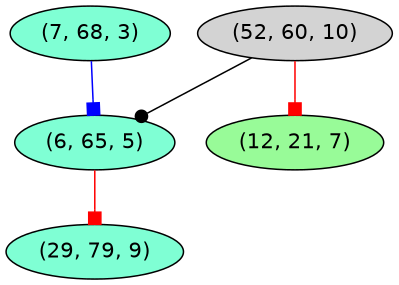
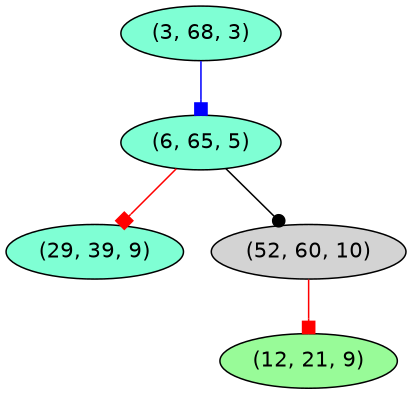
  digraph {
    fontname="DejaVu Sans"
    node [fillcolor=aquamarine fontname="DejaVu Sans" style=filled]
    edge [arrowhead=box color=red fontname="DejaVu Sans"]
-   "(3, 68, 3)" [label="(7, 68, 3)"]
+   "(3, 68, 3)"
    "(6, 65, 5)"
-   "(29, 39, 9)" [label="(29, 79, 9)"]
+   "(29, 39, 9)"
    "(52, 60, 10)" [fillcolor=lightgrey]
-   "(12, 21, 9)" [fillcolor=palegreen label="(12, 21, 7)"]
+   "(12, 21, 9)" [fillcolor=palegreen]
    "(3, 68, 3)" -> "(6, 65, 5)" [color=blue]
    "(6, 65, 5)" -> "(29, 39, 9)"
-   "(52, 60, 10)" -> "(6, 65, 5)" [arrowhead=dot color=black]
+   "(6, 65, 5)" -> "(52, 60, 10)" [arrowhead=dot color=black]
    "(52, 60, 10)" -> "(12, 21, 9)"
  }
